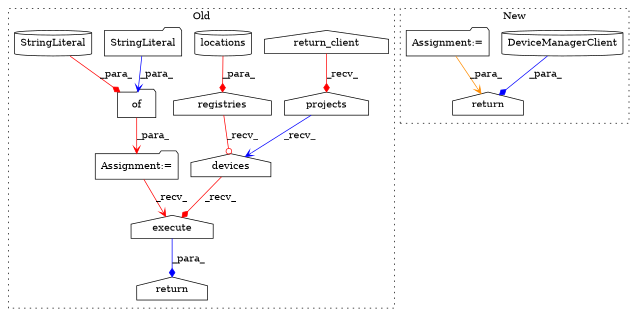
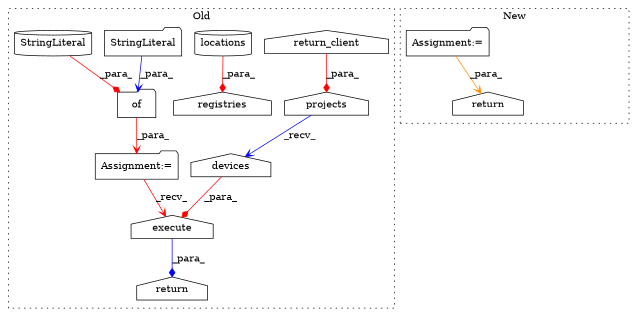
  digraph {
    node [a=32 l=9 shape=house]
    edge [arrowhead=diamond color=red]
    n1 [label=devices s=12211]
    n2 [l=10 label=projects s=12175]
    n3 [l="11,1" label=return_client s="11723,11754"]
    n4 [l=12 label=registries s=12198]
    n5 [label=execute s=12260]
    n6 [l=11 label=locations s=12186 shape=cylinder]
    n7 [a=41 l=7 label=return s=12161]
    n8 [a=7 l=1 label="Assignment:=" s=11964 shape=folder]
    n9 [l="3,1" label=of s="12046,12086" shape=folder]
    n10 [a=45 l=11 label=StringLiteral s=12058 shape=folder]
    n11 [a=45 l=8 label=StringLiteral s=12049 shape=cylinder]
    n12 [a=41 l=7 label=return s=11748]
-   n13 [l=21 label=DeviceManagerClient s=11193 shape=cylinder]
    n14 [a=7 l=1 label="Assignment:=" s=11679 shape=folder]
    subgraph cluster_1 {
      label=Old
      style=dotted
      n1
      n2
      n3
      n4
      n5
      n6
      n7
      n8
      n9
      n10
      n11
    }
    subgraph cluster_2 {
      label=New
      style=dotted
      n12
-     n13
      n14
    }
-   n1 -> n5 [label=_recv_]
+   n1 -> n5 [label=_para_]
    n2 -> n1 [arrowhead=vee color=blue label=_recv_]
-   n3 -> n2 [label=_recv_]
-   n4 -> n1 [arrowhead=odot label=_recv_]
+   n3 -> n2 [label=_para_]
    n5 -> n7 [color=blue label=_para_]
    n6 -> n4 [label=_para_]
    n8 -> n5 [arrowhead=vee label=_recv_]
    n9 -> n8 [arrowhead=vee label=_para_]
    n10 -> n9 [arrowhead=vee color=blue label=_para_]
    n11 -> n9 [label=_para_]
-   n13 -> n12 [color=blue label=_para_]
    n14 -> n12 [arrowhead=vee color=darkorange label=_para_]
  }
